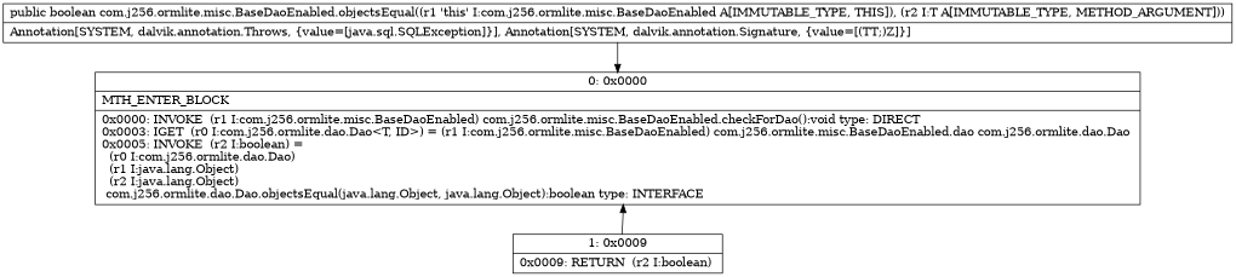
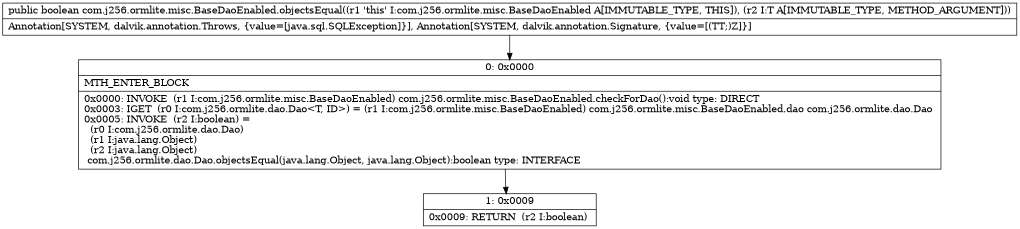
  digraph {
    node [shape=record]
    n1 [label="{0\:\ 0x0000|MTH_ENTER_BLOCK\l|0x0000: INVOKE  (r1 I:com.j256.ormlite.misc.BaseDaoEnabled) com.j256.ormlite.misc.BaseDaoEnabled.checkForDao():void type: DIRECT \l0x0003: IGET  (r0 I:com.j256.ormlite.dao.Dao\<T, ID\>) = (r1 I:com.j256.ormlite.misc.BaseDaoEnabled) com.j256.ormlite.misc.BaseDaoEnabled.dao com.j256.ormlite.dao.Dao \l0x0005: INVOKE  (r2 I:boolean) = \l  (r0 I:com.j256.ormlite.dao.Dao)\l  (r1 I:java.lang.Object)\l  (r2 I:java.lang.Object)\l com.j256.ormlite.dao.Dao.objectsEqual(java.lang.Object, java.lang.Object):boolean type: INTERFACE \l}"]
    n2 [label="{1\:\ 0x0009|0x0009: RETURN  (r2 I:boolean) \l}"]
    n3 [label="{public boolean com.j256.ormlite.misc.BaseDaoEnabled.objectsEqual((r1 'this' I:com.j256.ormlite.misc.BaseDaoEnabled A[IMMUTABLE_TYPE, THIS]), (r2 I:T A[IMMUTABLE_TYPE, METHOD_ARGUMENT]))  | Annotation[SYSTEM, dalvik.annotation.Throws, \{value=[java.sql.SQLException]\}], Annotation[SYSTEM, dalvik.annotation.Signature, \{value=[(TT;)Z]\}]\l}"]
-   n2 -> n1
+   n1 -> n2
    n3 -> n1
  }
